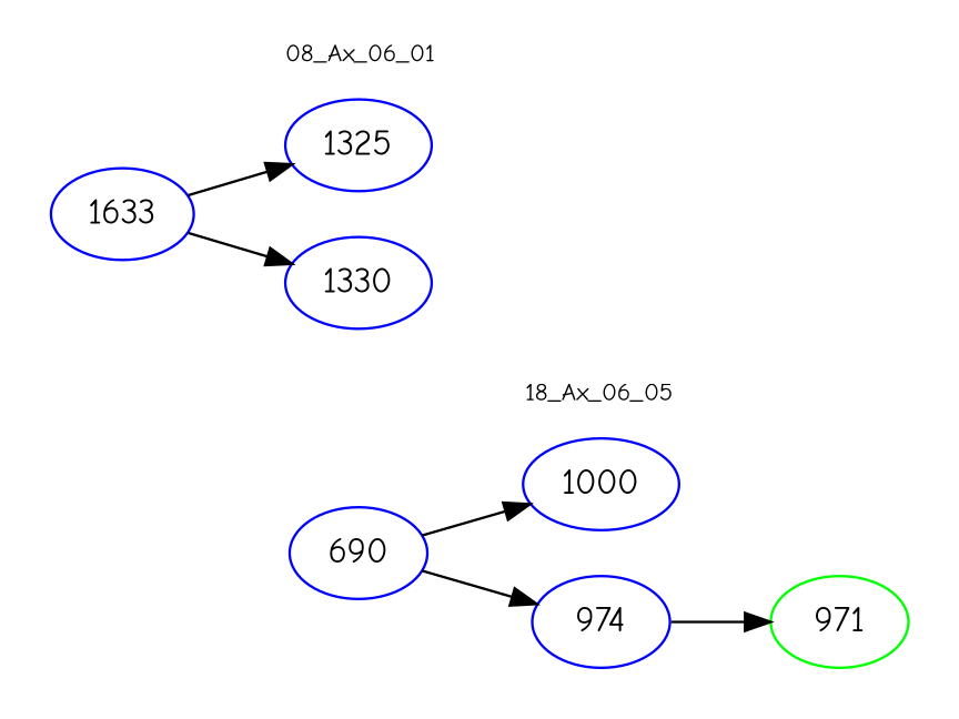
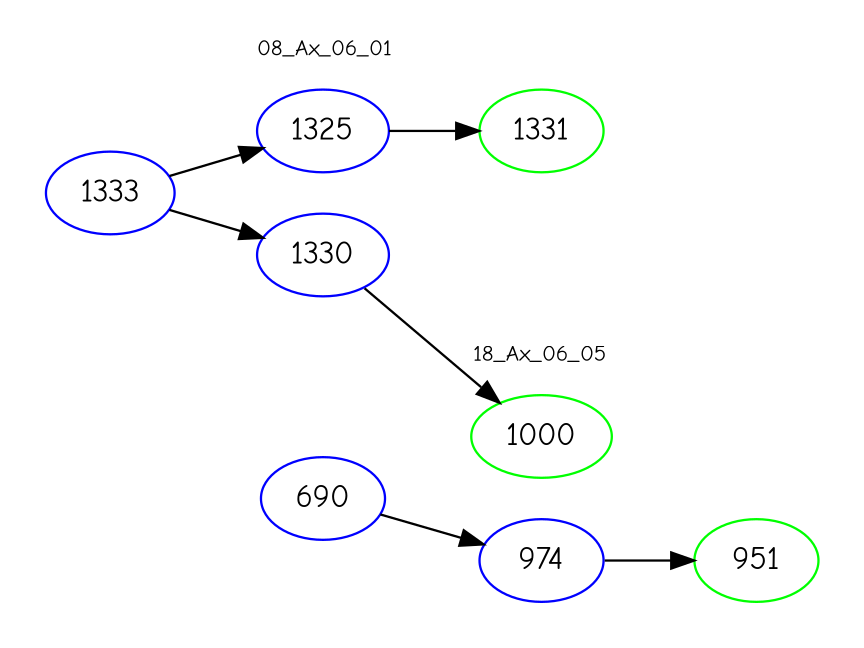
  digraph {
    fontname="Comic Neue"
    rankdir=LR
    node [color=blue fontname="Comic Neue"]
    edge [color=black fontname="Comic Neue"]
-   n1 [label=1633]
+   n1 [label=1333]
    n2 [label=1325]
    n3 [label=1330]
+   n4 [color=green label=1331]
    n5 [label=690]
    n6 [label=974]
-   n7 [label=1000]
-   n8 [color=green label=971]
+   n7 [color=green label=1000]
+   n8 [color=green label=951]
    subgraph cluster_1 {
      color=white
      fontsize=10
      label="08_Ax_06_01"
      n1
      n2
      n3
+     n4
    }
    subgraph cluster_2 {
      color=white
      fontsize=10
      label="18_Ax_06_05"
      n5
      n6
      n7
      n8
    }
    n1 -> n2
    n1 -> n3
+   n2 -> n4
    n5 -> n6
-   n5 -> n7
+   n3 -> n7
    n6 -> n8
  }
